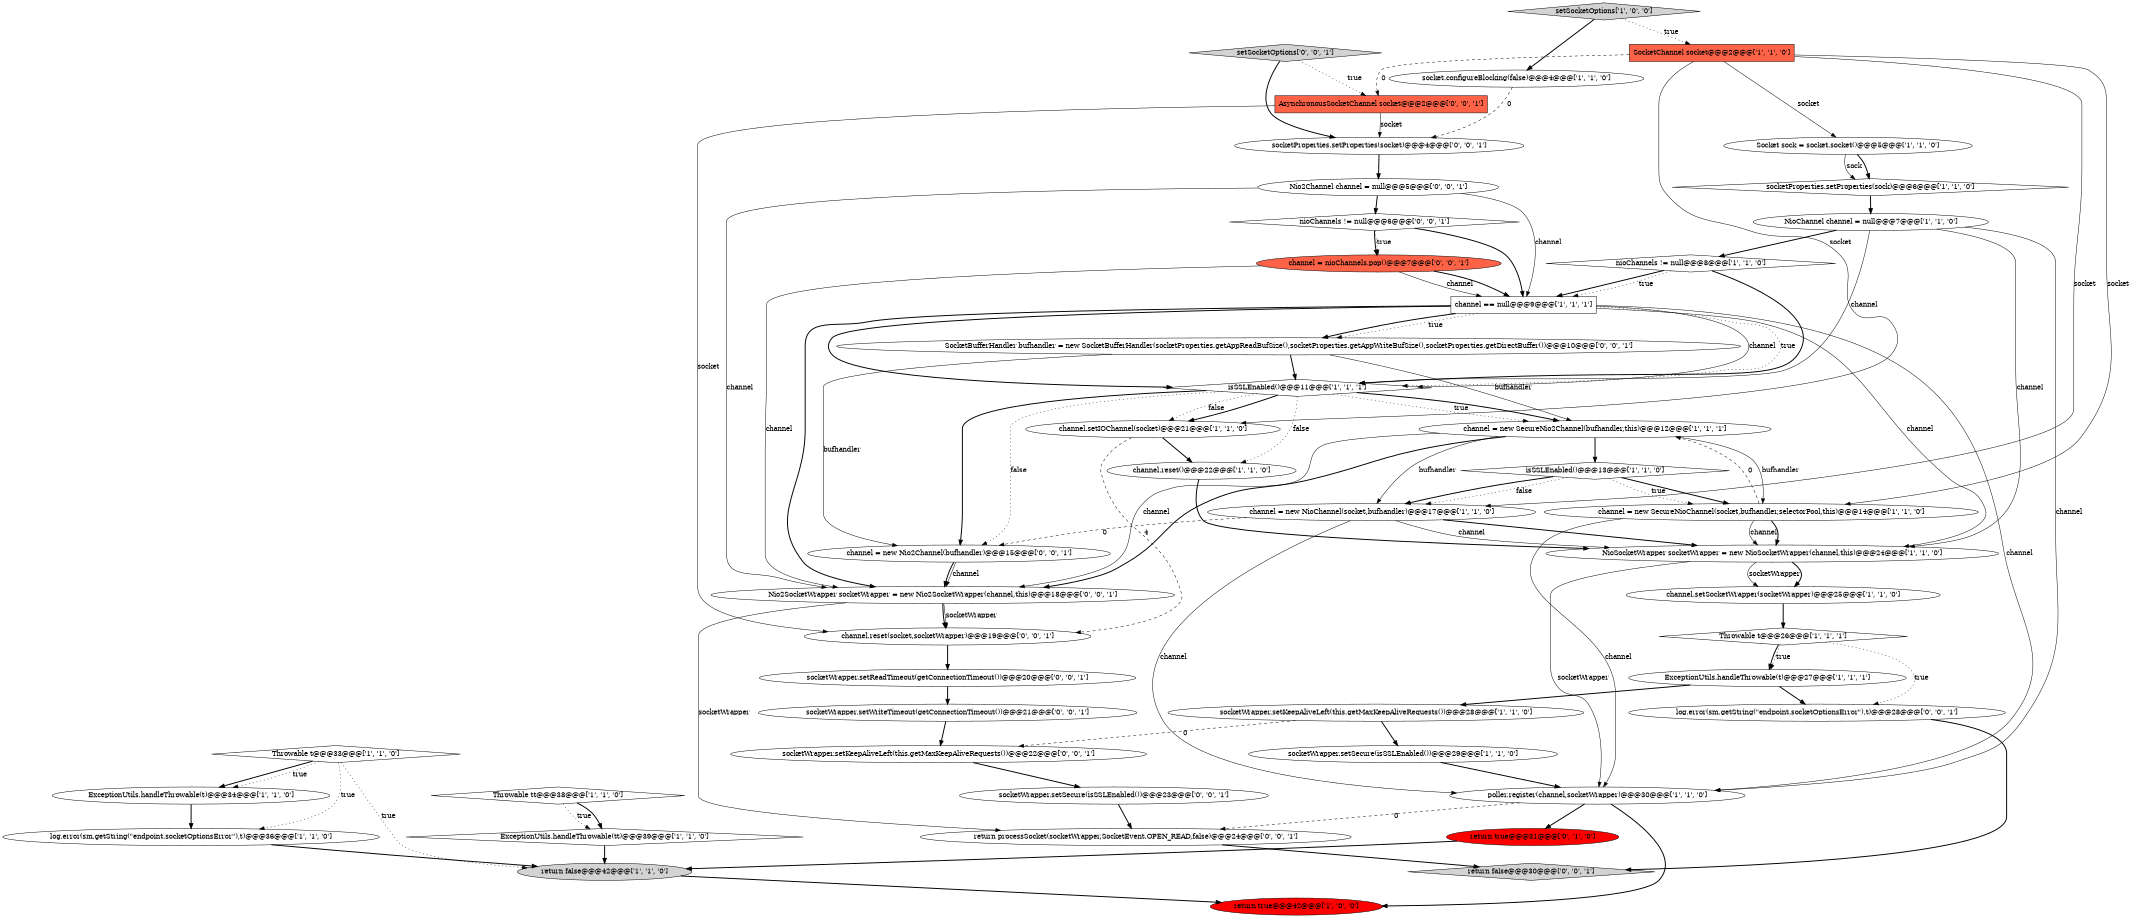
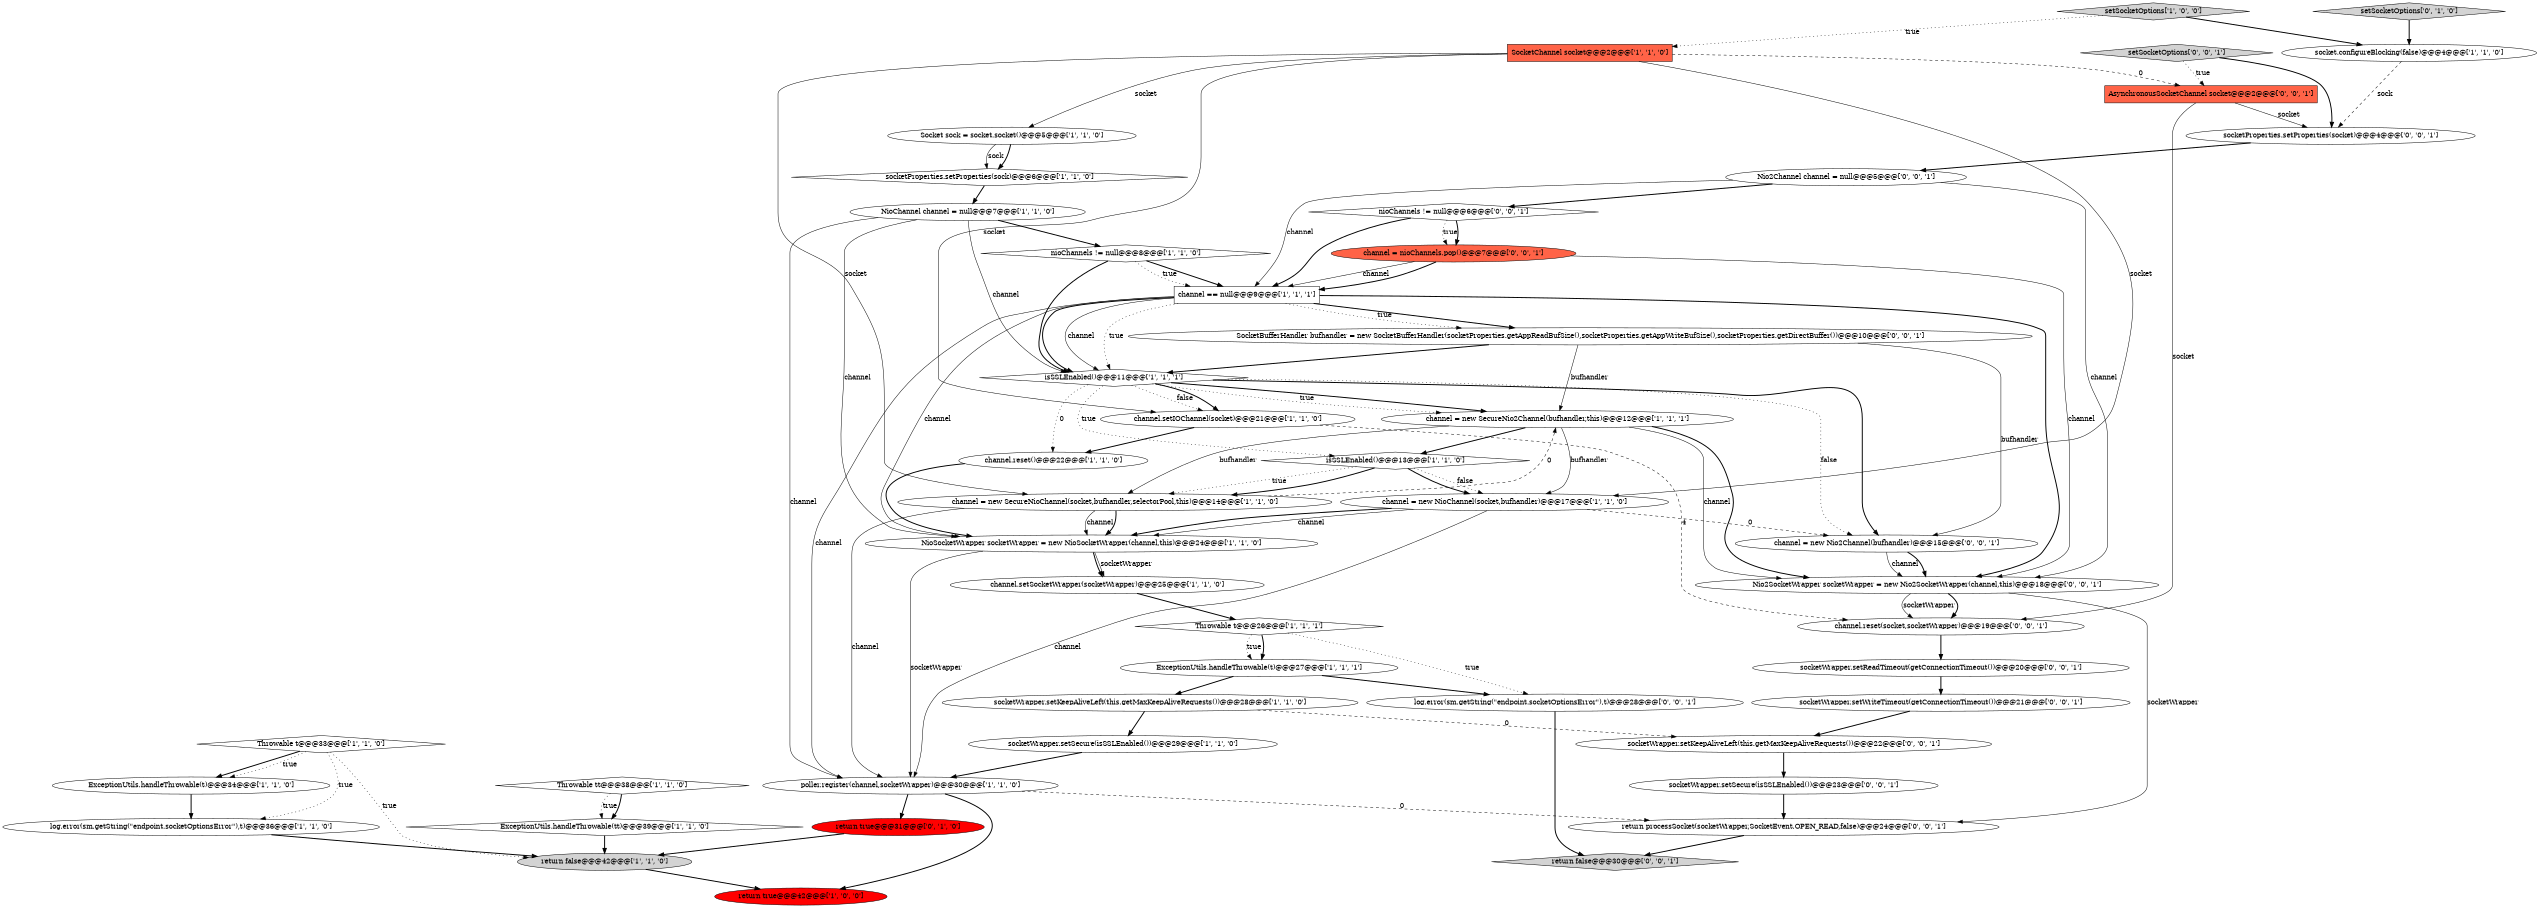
  digraph {
    node [fillcolor=white shape=ellipse style=filled]
    edge [style=bold]
    n1 [label="channel.setIOChannel(socket)@@@21@@@['1', '1', '0']"]
    n2 [label="channel.reset(socket,socketWrapper)@@@19@@@['0', '0', '1']"]
    n3 [label="channel.reset()@@@22@@@['1', '1', '0']"]
    n4 [label="socketWrapper.setReadTimeout(getConnectionTimeout())@@@20@@@['0', '0', '1']"]
    n5 [label="NioSocketWrapper socketWrapper = new NioSocketWrapper(channel,this)@@@24@@@['1', '1', '0']"]
    n6 [label="socketWrapper.setSecure(isSSLEnabled())@@@29@@@['1', '1', '0']"]
    n7 [label="poller.register(channel,socketWrapper)@@@30@@@['1', '1', '0']"]
    n8 [fillcolor=red label="return true@@@31@@@['0', '1', '0']"]
    n9 [label="return processSocket(socketWrapper,SocketEvent.OPEN_READ,false)@@@24@@@['0', '0', '1']"]
    n10 [fillcolor=red label="return true@@@42@@@['1', '0', '0']"]
    n11 [label="socketWrapper.setKeepAliveLeft(this.getMaxKeepAliveRequests())@@@28@@@['1', '1', '0']"]
    n12 [label="socketWrapper.setKeepAliveLeft(this.getMaxKeepAliveRequests())@@@22@@@['0', '0', '1']"]
    n13 [label="socketWrapper.setSecure(isSSLEnabled())@@@23@@@['0', '0', '1']"]
    n14 [fillcolor=tomato label="SocketChannel socket@@@2@@@['1', '1', '0']" shape=box]
    n15 [label="Socket sock = socket.socket()@@@5@@@['1', '1', '0']"]
    n16 [label="channel = new NioChannel(socket,bufhandler)@@@17@@@['1', '1', '0']"]
    n17 [fillcolor=tomato label="AsynchronousSocketChannel socket@@@2@@@['0', '0', '1']" shape=box]
    n18 [label="channel = new SecureNioChannel(socket,bufhandler,selectorPool,this)@@@14@@@['1', '1', '0']"]
    n19 [label="socketProperties.setProperties(sock)@@@6@@@['1', '1', '0']" shape=diamond]
    n20 [label="channel = new Nio2Channel(bufhandler)@@@15@@@['0', '0', '1']"]
    n21 [label="socketProperties.setProperties(socket)@@@4@@@['0', '0', '1']"]
    n22 [label="channel = new SecureNio2Channel(bufhandler,this)@@@12@@@['1', '1', '1']"]
    n23 [fillcolor=lightgray label="return false@@@42@@@['1', '1', '0']"]
    n24 [label="socketWrapper.setWriteTimeout(getConnectionTimeout())@@@21@@@['0', '0', '1']"]
    n25 [label="SocketBufferHandler bufhandler = new SocketBufferHandler(socketProperties.getAppReadBufSize(),socketProperties.getAppWriteBufSize(),socketProperties.getDirectBuffer())@@@10@@@['0', '0', '1']"]
    n26 [label="isSSLEnabled()@@@11@@@['1', '1', '1']" shape=diamond]
    n27 [label="Nio2SocketWrapper socketWrapper = new Nio2SocketWrapper(channel,this)@@@18@@@['0', '0', '1']"]
    n28 [label="isSSLEnabled()@@@13@@@['1', '1', '0']" shape=diamond]
    n29 [label="NioChannel channel = null@@@7@@@['1', '1', '0']"]
    n30 [label="channel.setSocketWrapper(socketWrapper)@@@25@@@['1', '1', '0']"]
    n31 [label="Throwable t@@@33@@@['1', '1', '0']" shape=diamond]
    n32 [label="log.error(sm.getString(\"endpoint.socketOptionsError\"),t)@@@36@@@['1', '1', '0']"]
    n33 [label="ExceptionUtils.handleThrowable(t)@@@34@@@['1', '1', '0']"]
    n34 [fillcolor=lightgray label="return false@@@30@@@['0', '0', '1']" shape=diamond]
    n35 [label="Throwable tt@@@38@@@['1', '1', '0']" shape=diamond]
    n36 [label="ExceptionUtils.handleThrowable(tt)@@@39@@@['1', '1', '0']" shape=diamond]
    n37 [label="nioChannels != null@@@8@@@['1', '1', '0']" shape=diamond]
    n38 [label="channel == null@@@9@@@['1', '1', '1']" shape=box]
    n39 [label="ExceptionUtils.handleThrowable(t)@@@27@@@['1', '1', '1']"]
    n40 [label="log.error(sm.getString(\"endpoint.socketOptionsError\"),t)@@@28@@@['0', '0', '1']"]
    n41 [label="Throwable t@@@26@@@['1', '1', '1']" shape=diamond]
    n42 [fillcolor=lightgray label="setSocketOptions['1', '0', '0']" shape=diamond]
    n43 [label="socket.configureBlocking(false)@@@4@@@['1', '1', '0']"]
    n44 [fillcolor=tomato label="channel = nioChannels.pop()@@@7@@@['0', '0', '1']"]
    n45 [fillcolor=lightgray label="setSocketOptions['0', '0', '1']" shape=diamond]
    n46 [label="Nio2Channel channel = null@@@5@@@['0', '0', '1']"]
    n47 [label="nioChannels != null@@@6@@@['0', '0', '1']" shape=diamond]
+   n48 [fillcolor=lightgray label="setSocketOptions['0', '1', '0']" shape=diamond]
    n1 -> n2 [label=4 style=dashed]
    n1 -> n3
    n2 -> n4
    n3 -> n5
    n4 -> n24
    n5 -> n7 [label=socketWrapper style=solid]
    n5 -> n30 [label=socketWrapper style=solid]
    n5 -> n30
    n6 -> n7
    n7 -> n8
    n7 -> n9 [label=0 style=dashed]
    n7 -> n10
    n8 -> n23
    n9 -> n34
    n11 -> n6
    n11 -> n12 [label=0 style=dashed]
    n12 -> n13
    n13 -> n9
    n14 -> n1 [label=socket style=solid]
    n14 -> n15 [label=socket style=solid]
    n14 -> n16 [label=socket style=solid]
    n14 -> n17 [label=0 style=dashed]
    n14 -> n18 [label=socket style=solid]
    n15 -> n19
    n15 -> n19 [label=sock style=solid]
    n16 -> n5 [label=channel style=solid]
    n16 -> n5
    n16 -> n7 [label=channel style=solid]
    n16 -> n20 [label=0 style=dashed]
    n17 -> n2 [label=socket style=solid]
    n17 -> n21 [label=socket style=solid]
    n18 -> n5 [label=channel style=solid]
    n18 -> n5
    n18 -> n7 [label=channel style=solid]
    n18 -> n22 [label=0 style=dashed]
    n19 -> n29
    n20 -> n27 [label=channel style=solid]
    n20 -> n27
    n21 -> n46
    n22 -> n16 [label=bufhandler style=solid]
    n22 -> n18 [label=bufhandler style=solid]
    n22 -> n27 [label=channel style=solid]
    n22 -> n27
    n22 -> n28
    n23 -> n10
    n24 -> n12
    n25 -> n20 [label=bufhandler style=solid]
    n25 -> n22 [label=bufhandler style=solid]
    n25 -> n26
    n26 -> n1 [label=false style=dotted]
    n26 -> n1
-   n26 -> n3 [label=false style=dotted]
+   n26 -> n3 [label=0 style=dotted]
    n26 -> n20 [label=false style=dotted]
    n26 -> n20
    n26 -> n22
    n26 -> n22 [label=true style=dotted]
+   n26 -> n28 [label=true style=dotted]
    n27 -> n2
    n27 -> n2 [label=socketWrapper style=solid]
    n27 -> n9 [label=socketWrapper style=solid]
    n28 -> n16 [label=false style=dotted]
    n28 -> n16
    n28 -> n18
    n28 -> n18 [label=true style=dotted]
    n29 -> n5 [label=channel style=solid]
    n29 -> n7 [label=channel style=solid]
    n29 -> n26 [label=channel style=solid]
    n29 -> n37
    n30 -> n41
    n31 -> n23 [label=true style=dotted]
    n31 -> n32 [label=true style=dotted]
    n31 -> n33
    n31 -> n33 [label=true style=dotted]
    n32 -> n23
    n33 -> n32
    n35 -> n36 [label=true style=dotted]
    n35 -> n36
    n36 -> n23
    n37 -> n26
    n37 -> n38
    n37 -> n38 [label=true style=dotted]
    n38 -> n5 [label=channel style=solid]
    n38 -> n7 [label=channel style=solid]
    n38 -> n25
    n38 -> n25 [label=true style=dotted]
    n38 -> n26
    n38 -> n26 [label=channel style=solid]
    n38 -> n26 [label=true style=dotted]
    n38 -> n27
    n39 -> n11
    n39 -> n40
    n40 -> n34
    n41 -> n39
    n41 -> n39 [label=true style=dotted]
    n41 -> n40 [label=true style=dotted]
    n42 -> n14 [label=true style=dotted]
    n42 -> n43
-   n43 -> n21 [label=0 style=dashed]
+   n43 -> n21 [label=sock style=dashed]
    n44 -> n27 [label=channel style=solid]
    n44 -> n38 [label=channel style=solid]
    n44 -> n38
    n45 -> n17 [label=true style=dotted]
    n45 -> n21
    n46 -> n27 [label=channel style=solid]
    n46 -> n38 [label=channel style=solid]
    n46 -> n47
    n47 -> n38
    n47 -> n44 [label=true style=dotted]
    n47 -> n44
+   n48 -> n43
  }
